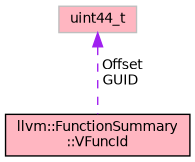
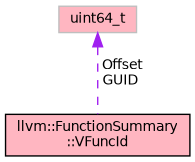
  digraph {
    node [fillcolor=lightpink fontname=Helvetica fontsize=10 shape=record style=filled]
    n1 [color=black fontcolor=black height=0.2 label="llvm::FunctionSummary\l::VFuncId" width=0.4]
-   n2 [color=grey75 height=0.2 label=uint44_t width=0.4]
+   n2 [color=grey75 height=0.2 label=uint64_t width=0.4]
    n2 -> n1 [color=purple dir=back fontname=Helvetica fontsize=10 label=" Offset\nGUID" labelfontname=Helvetica labelfontsize=10 style=dashed]
  }
